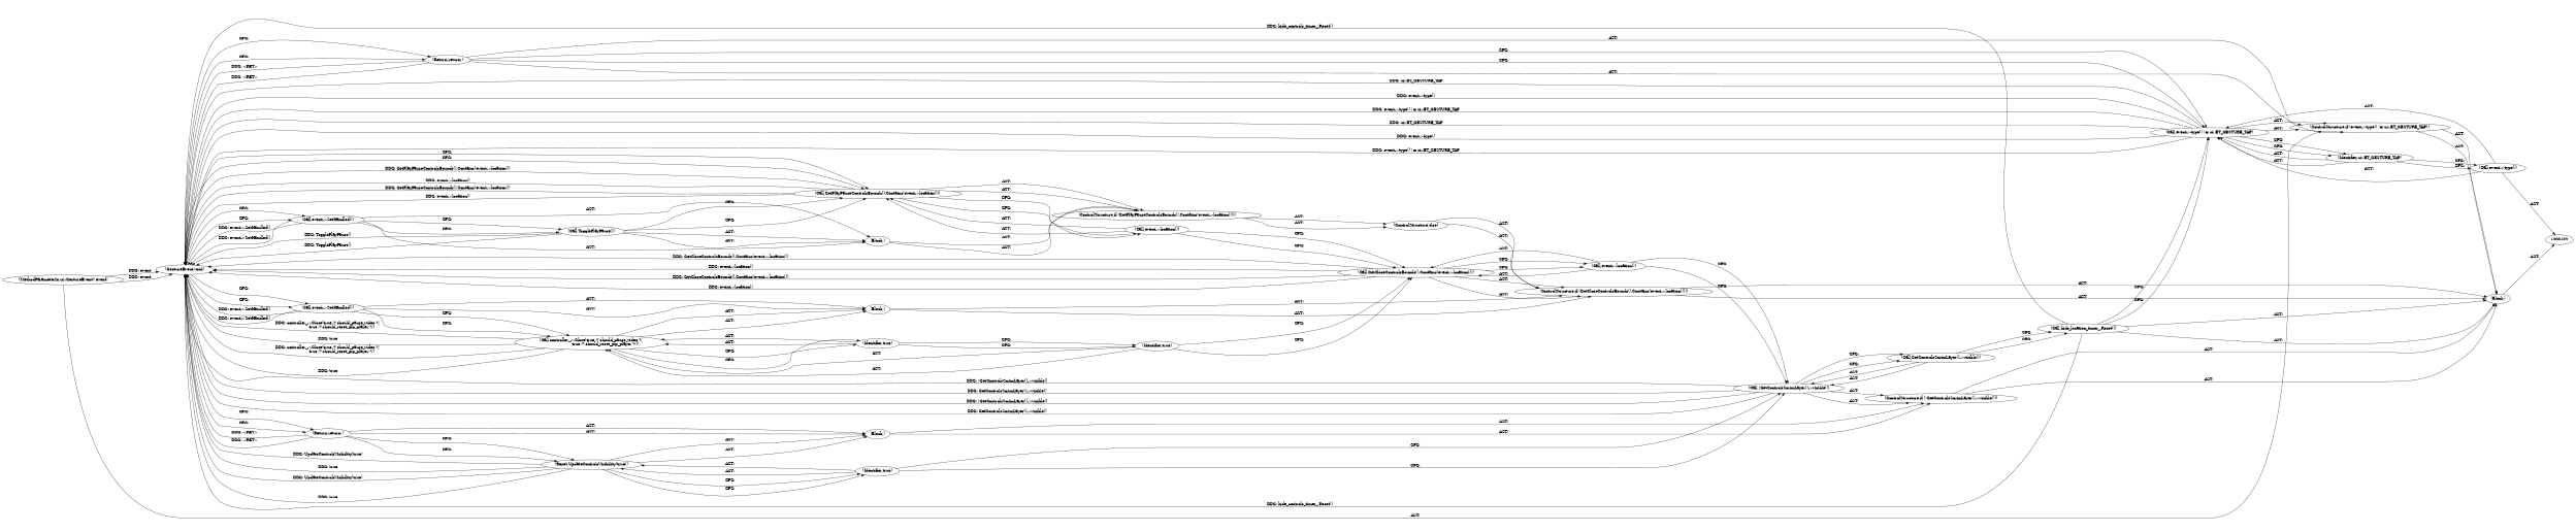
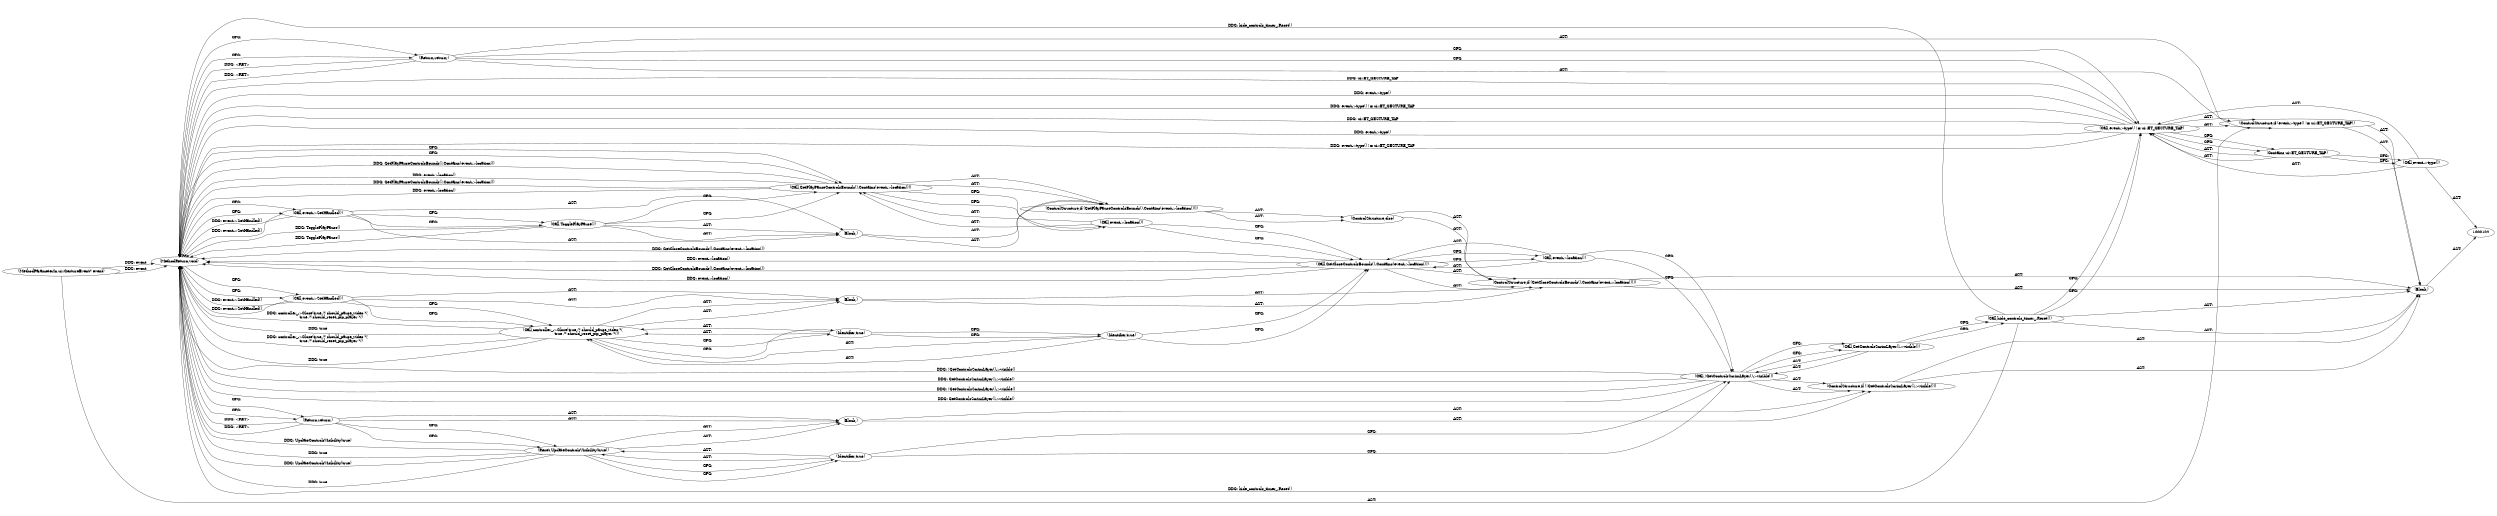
  digraph {
    rankdir=LR
-   n1 [label="(GestureEvent,void)"]
+   n1 [label="(MethodReturn,void)"]
    n2 [label="(Call,event->SetHandled())"]
    n3 [label="(Call,GetPlayPauseControlsBounds().Contains(event->location()))"]
    n4 [label="(Call,event->SetHandled())"]
    n5 [label="(Return,return;)"]
    n6 [label="(Return,return;)"]
    n7 [label="(Block,)"]
    n8 [label="(Call,controller_->Close(true /* should_pause_video */,\n                       true /* should_reset_pip_player */))"]
    n9 [label="(Call,event->location())"]
    n10 [label="(ControlStructure,if (GetPlayPauseControlsBounds().Contains(event->location())))"]
    n11 [label="(Block,)"]
    n12 [label="(Call,TogglePlayPause())"]
    n13 [label="(ControlStructure,if (event->type() != ui::ET_GESTURE_TAP))"]
    n14 [label="(Call,event->type() != ui::ET_GESTURE_TAP)"]
    n15 [label="(Block,)"]
    n16 [label="(Reset,UpdateControlsVisibility(true))"]
    n17 [label="(MethodParameterIn,ui::GestureEvent* event)"]
    n18 [label="(Block,)"]
    1000102
    n20 [label="(ControlStructure,if (GetCloseControlsBounds().Contains(event->location())))"]
    n21 [label="(Call,event->location())"]
    n22 [label="(Call,GetCloseControlsBounds().Contains(event->location()))"]
    n23 [label="(Call,!GetControlsScrimLayer()->visible())"]
    n24 [label="(ControlStructure,if (!GetControlsScrimLayer()->visible()))"]
    n25 [label="(Call,GetControlsScrimLayer()->visible())"]
    n26 [label="(Identifier,true)"]
    n27 [label="(Identifier,true)"]
    n28 [label="(ControlStructure,else)"]
-   n29 [label="(Identifier,ui::ET_GESTURE_TAP)"]
+   n29 [label="(Contains,ui::ET_GESTURE_TAP)"]
    n30 [label="(Call,event->type())"]
-   n31 [label="(Call,hide_location_timer_.Reset())"]
+   n31 [label="(Call,hide_controls_timer_.Reset())"]
    n32 [label="(Identifier,true)"]
    n1 -> n2 [label="CFG: "]
    n1 -> n2 [label="CFG: "]
    n1 -> n3 [label="CFG: "]
    n1 -> n3 [label="CFG: "]
    n1 -> n4 [label="CFG: "]
    n1 -> n4 [label="CFG: "]
    n1 -> n5 [label="CFG: "]
    n1 -> n5 [label="CFG: "]
    n1 -> n6 [label="CFG: "]
    n1 -> n6 [label="CFG: "]
    n2 -> n1 [label="DDG: event->SetHandled()"]
    n2 -> n1 [label="DDG: event->SetHandled()"]
    n2 -> n7 [label="AST: "]
    n2 -> n7 [label="AST: "]
    n2 -> n8 [label="CFG: "]
    n2 -> n8 [label="CFG: "]
    n3 -> n1 [label="DDG: GetPlayPauseControlsBounds().Contains(event->location())"]
    n3 -> n1 [label="DDG: event->location()"]
    n3 -> n1 [label="DDG: GetPlayPauseControlsBounds().Contains(event->location())"]
    n3 -> n1 [label="DDG: event->location()"]
    n3 -> n9 [label="CFG: "]
    n3 -> n9 [label="CFG: "]
    n3 -> n10 [label="AST: "]
    n3 -> n10 [label="AST: "]
    n4 -> n1 [label="DDG: event->SetHandled()"]
    n4 -> n1 [label="DDG: event->SetHandled()"]
    n4 -> n11 [label="AST: "]
    n4 -> n11 [label="AST: "]
    n4 -> n12 [label="CFG: "]
    n4 -> n12 [label="CFG: "]
    n5 -> n1 [label="DDG: <RET>"]
    n5 -> n1 [label="DDG: <RET>"]
    n5 -> n13 [label="AST: "]
    n5 -> n13 [label="AST: "]
    n5 -> n14 [label="CFG: "]
    n5 -> n14 [label="CFG: "]
    n6 -> n1 [label="DDG: <RET>"]
    n6 -> n1 [label="DDG: <RET>"]
    n6 -> n15 [label="AST: "]
    n6 -> n15 [label="AST: "]
    n6 -> n16 [label="CFG: "]
    n6 -> n16 [label="CFG: "]
    n7 -> n20 [label="AST: "]
    n7 -> n20 [label="AST: "]
    n8 -> n1 [label="DDG: controller_->Close(true /* should_pause_video */,\n                       true /* should_reset_pip_player */)"]
    n8 -> n1 [label="DDG: true"]
    n8 -> n1 [label="DDG: controller_->Close(true /* should_pause_video */,\n                       true /* should_reset_pip_player */)"]
    n8 -> n1 [label="DDG: true"]
    n8 -> n7 [label="AST: "]
    n8 -> n7 [label="AST: "]
    n8 -> n27 [label="CFG: "]
    n8 -> n27 [label="CFG: "]
    n9 -> n3 [label="AST: "]
    n9 -> n3 [label="AST: "]
    n9 -> n22 [label="CFG: "]
    n9 -> n22 [label="CFG: "]
    n10 -> n28 [label="AST: "]
    n10 -> n28 [label="AST: "]
    n11 -> n10 [label="AST: "]
    n11 -> n10 [label="AST: "]
    n12 -> n1 [label="DDG: TogglePlayPause()"]
    n12 -> n1 [label="DDG: TogglePlayPause()"]
    n12 -> n3 [label="CFG: "]
    n12 -> n3 [label="CFG: "]
    n12 -> n11 [label="AST: "]
    n12 -> n11 [label="AST: "]
    n13 -> n18 [label="AST: "]
    n13 -> n18 [label="AST: "]
    n14 -> n1 [label="DDG: ui::ET_GESTURE_TAP"]
    n14 -> n1 [label="DDG: event->type()"]
    n14 -> n1 [label="DDG: event->type() != ui::ET_GESTURE_TAP"]
    n14 -> n1 [label="DDG: ui::ET_GESTURE_TAP"]
    n14 -> n1 [label="DDG: event->type()"]
    n14 -> n1 [label="DDG: event->type() != ui::ET_GESTURE_TAP"]
    n14 -> n13 [label="AST: "]
    n14 -> n13 [label="AST: "]
    n14 -> n29 [label="CFG: "]
    n14 -> n29 [label="CFG: "]
    n15 -> n24 [label="AST: "]
    n15 -> n24 [label="AST: "]
    n16 -> n1 [label="DDG: UpdateControlsVisibility(true)"]
    n16 -> n1 [label="DDG: true"]
    n16 -> n1 [label="DDG: UpdateControlsVisibility(true)"]
    n16 -> n1 [label="DDG: true"]
    n16 -> n15 [label="AST: "]
    n16 -> n15 [label="AST: "]
    n16 -> n32 [label="CFG: "]
    n16 -> n32 [label="CFG: "]
    n17 -> n1 [label="DDG: event"]
    n17 -> n1 [label="DDG: event"]
    n17 -> n13 [label="AST: "]
    n18 -> 1000102 [label="AST: "]
    n20 -> n18 [label="AST: "]
    n20 -> n18 [label="AST: "]
    n21 -> n22 [label="AST: "]
    n21 -> n22 [label="AST: "]
    n21 -> n23 [label="CFG: "]
    n21 -> n23 [label="CFG: "]
    n22 -> n1 [label="DDG: GetCloseControlsBounds().Contains(event->location())"]
    n22 -> n1 [label="DDG: event->location()"]
    n22 -> n1 [label="DDG: GetCloseControlsBounds().Contains(event->location())"]
    n22 -> n1 [label="DDG: event->location()"]
    n22 -> n20 [label="AST: "]
    n22 -> n20 [label="AST: "]
    n22 -> n21 [label="CFG: "]
    n22 -> n21 [label="CFG: "]
    n23 -> n1 [label="DDG: !GetControlsScrimLayer()->visible()"]
    n23 -> n1 [label="DDG: GetControlsScrimLayer()->visible()"]
    n23 -> n1 [label="DDG: !GetControlsScrimLayer()->visible()"]
    n23 -> n1 [label="DDG: GetControlsScrimLayer()->visible()"]
    n23 -> n24 [label="AST: "]
    n23 -> n24 [label="AST: "]
    n23 -> n25 [label="CFG: "]
    n23 -> n25 [label="CFG: "]
    n24 -> n18 [label="AST: "]
    n24 -> n18 [label="AST: "]
    n25 -> n23 [label="AST: "]
    n25 -> n23 [label="AST: "]
    n25 -> n31 [label="CFG: "]
    n25 -> n31 [label="CFG: "]
    n26 -> n8 [label="AST: "]
    n26 -> n8 [label="AST: "]
    n26 -> n22 [label="CFG: "]
    n26 -> n22 [label="CFG: "]
    n27 -> n8 [label="AST: "]
    n27 -> n8 [label="AST: "]
    n27 -> n26 [label="CFG: "]
    n27 -> n26 [label="CFG: "]
    n28 -> n20 [label="AST: "]
    n28 -> n20 [label="AST: "]
    n29 -> n14 [label="AST: "]
    n29 -> n14 [label="AST: "]
    n29 -> n30 [label="CFG: "]
    n29 -> n30 [label="CFG: "]
    n30 -> n14 [label="AST: "]
    n30 -> n14 [label="AST: "]
    n30 -> 1000102 [label="AST: "]
    n31 -> n1 [label="DDG: hide_controls_timer_.Reset()"]
    n31 -> n1 [label="DDG: hide_controls_timer_.Reset()"]
    n31 -> n14 [label="CFG: "]
    n31 -> n14 [label="CFG: "]
    n31 -> n18 [label="AST: "]
    n31 -> n18 [label="AST: "]
    n32 -> n16 [label="AST: "]
    n32 -> n16 [label="AST: "]
    n32 -> n23 [label="CFG: "]
    n32 -> n23 [label="CFG: "]
  }
